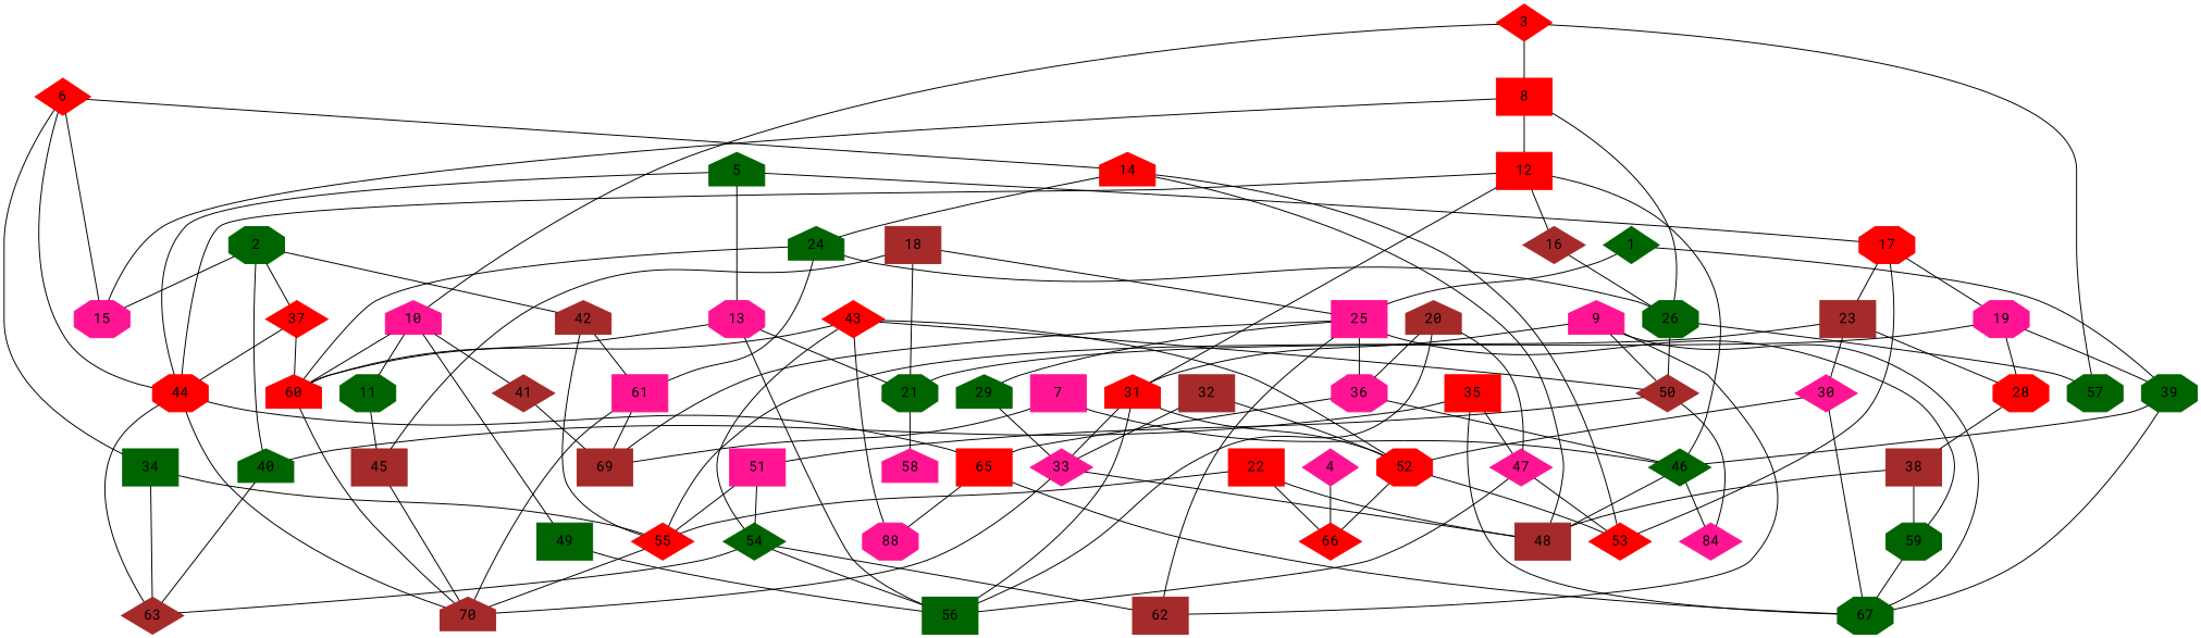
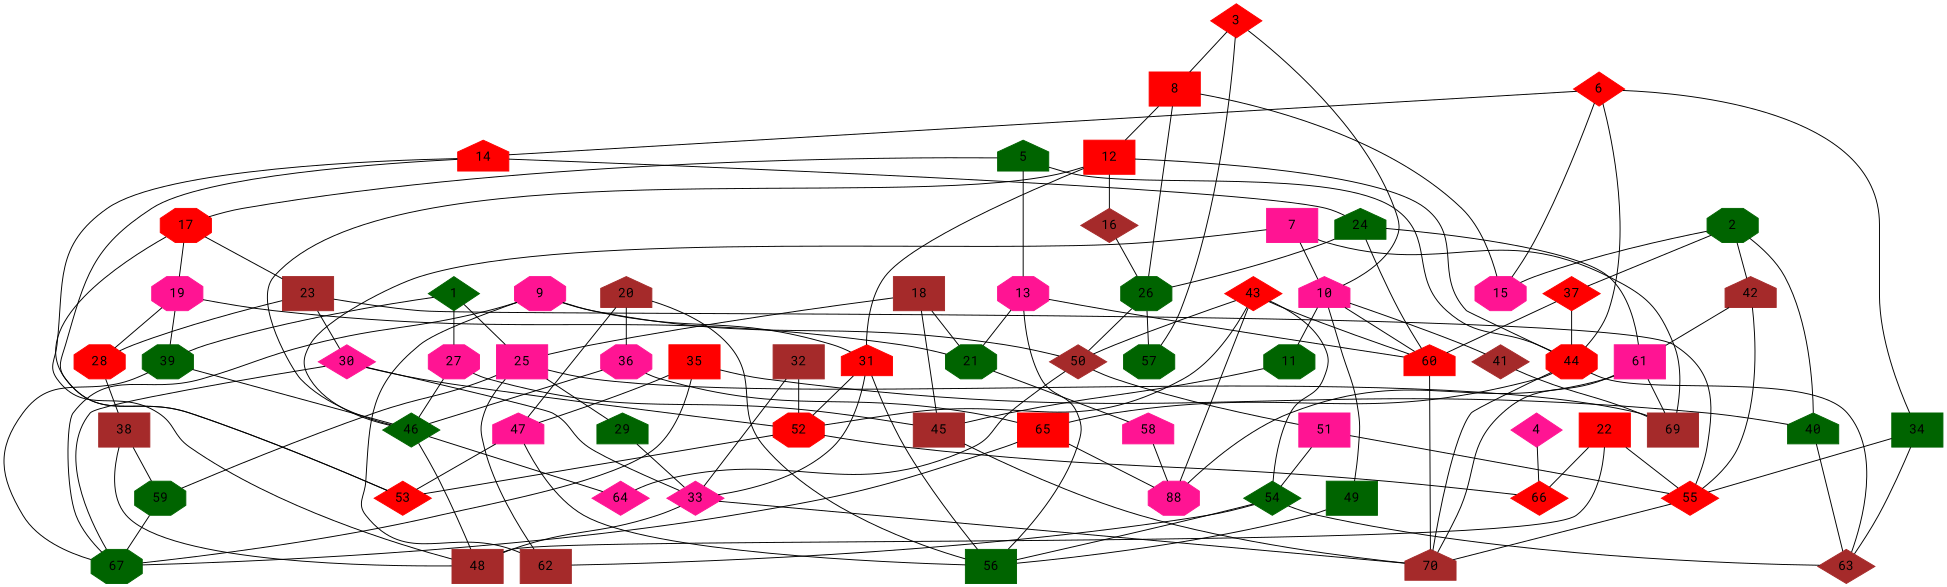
  graph {
    fontname="Roboto Mono"
    node [color=red fontname="Roboto Mono" shape=box style=filled]
    edge [fontname="Roboto Mono"]
    1 [color=darkgreen shape=diamond]
    25 [color=deeppink]
+   27 [color=deeppink shape=octagon]
    39 [color=darkgreen shape=octagon]
    69 [color=brown]
    62 [color=brown]
    36 [color=deeppink shape=octagon]
    29 [color=darkgreen shape=house]
    59 [color=darkgreen shape=octagon]
    46 [color=darkgreen shape=diamond]
    45 [color=brown]
    67 [color=darkgreen shape=octagon]
    2 [color=darkgreen shape=octagon]
    15 [color=deeppink shape=octagon]
    37 [shape=diamond]
    40 [color=darkgreen shape=house]
    42 [color=brown shape=house]
    44 [shape=octagon]
    60 [shape=house]
    63 [color=brown shape=diamond]
    55 [shape=diamond]
    61 [color=deeppink]
    3 [shape=diamond]
    8
    10 [color=deeppink shape=house]
    57 [color=darkgreen shape=octagon]
    12
    26 [color=darkgreen shape=octagon]
    11 [color=darkgreen shape=octagon]
    41 [color=brown shape=diamond]
    49 [color=darkgreen]
    4 [color=deeppink shape=diamond]
    66 [shape=diamond]
    13 [color=deeppink shape=octagon]
    21 [color=darkgreen shape=octagon]
    56 [color=darkgreen]
    5 [color=darkgreen shape=house]
    17 [shape=octagon]
    53 [shape=diamond]
    19 [color=deeppink shape=octagon]
    23 [color=brown]
    70 [color=brown shape=house]
    65
    6 [shape=diamond]
    14 [shape=house]
    34 [color=darkgreen]
    24 [color=darkgreen shape=house]
    48 [color=brown]
    7 [color=deeppink]
-   64 [color=deeppink shape=diamond label=84]
+   64 [color=deeppink shape=diamond]
    31 [shape=house]
    16 [color=brown shape=diamond]
    50 [color=brown shape=diamond]
-   9 [color=deeppink shape=house]
+   9 [color=deeppink shape=octagon]
    33 [color=deeppink shape=diamond]
    52 [shape=octagon]
    51 [color=deeppink]
    58 [color=deeppink shape=house]
    28 [shape=octagon]
    30 [color=deeppink shape=diamond]
    18 [color=brown]
    38 [color=brown]
    20 [color=brown shape=house]
-   47 [color=deeppink shape=diamond]
+   47 [color=deeppink shape=house]
    n65 [color=deeppink label=88 shape=octagon]
    22
    32 [color=brown]
    35
    43 [shape=diamond]
    54 [color=darkgreen shape=diamond]
    1 -- 25
+   1 -- 27
    1 -- 39
    25 -- 69
    25 -- 62
-   25 -- 36
    25 -- 29
    25 -- 59
+   27 -- 46
+   27 -- 45
    39 -- 46
    39 -- 67
    36 -- 46
    36 -- 65
    29 -- 33
    59 -- 67
    46 -- 48
    46 -- 64
    45 -- 70
    2 -- 15
    2 -- 37
    2 -- 40
    2 -- 42
    37 -- 44
    37 -- 60
    40 -- 63
    42 -- 55
    42 -- 61
    44 -- 63
    44 -- 70
    44 -- 65
    60 -- 70
    55 -- 70
    61 -- 69
    61 -- 70
+   61 -- n65
    3 -- 8
    3 -- 10
    3 -- 57
    8 -- 15
    8 -- 12
    8 -- 26
    10 -- 60
    10 -- 11
    10 -- 41
    10 -- 49
    12 -- 46
    12 -- 44
    12 -- 31
    12 -- 16
    26 -- 57
    26 -- 50
    11 -- 45
    41 -- 69
    49 -- 56
    4 -- 66
    13 -- 60
    13 -- 21
    13 -- 56
    21 -- 58
    5 -- 44
    5 -- 13
    5 -- 17
    17 -- 53
    17 -- 19
    17 -- 23
    19 -- 39
    19 -- 21
    19 -- 28
    23 -- 55
    23 -- 28
    23 -- 30
    65 -- 67
    65 -- n65
    6 -- 15
    6 -- 44
    6 -- 14
    6 -- 34
    14 -- 53
    14 -- 24
    14 -- 48
    34 -- 63
    34 -- 55
    24 -- 60
    24 -- 61
    24 -- 26
    7 -- 69
    7 -- 46
+   7 -- 10
    31 -- 56
    31 -- 33
    31 -- 52
    16 -- 26
    50 -- 64
    50 -- 51
    9 -- 62
    9 -- 67
    9 -- 31
    9 -- 50
    33 -- 70
    33 -- 48
    52 -- 66
    52 -- 53
    51 -- 55
    51 -- 54
+   58 -- n65
    28 -- 38
    30 -- 67
+   30 -- 33
    30 -- 52
    18 -- 25
    18 -- 45
    18 -- 21
    38 -- 59
    38 -- 48
    20 -- 36
    20 -- 56
    20 -- 47
    47 -- 56
    47 -- 53
    22 -- 55
    22 -- 66
    22 -- 48
    32 -- 33
    32 -- 52
    35 -- 67
    35 -- 40
    35 -- 47
    43 -- 60
    43 -- 50
    43 -- 52
    43 -- n65
    43 -- 54
    54 -- 62
    54 -- 63
    54 -- 56
  }
